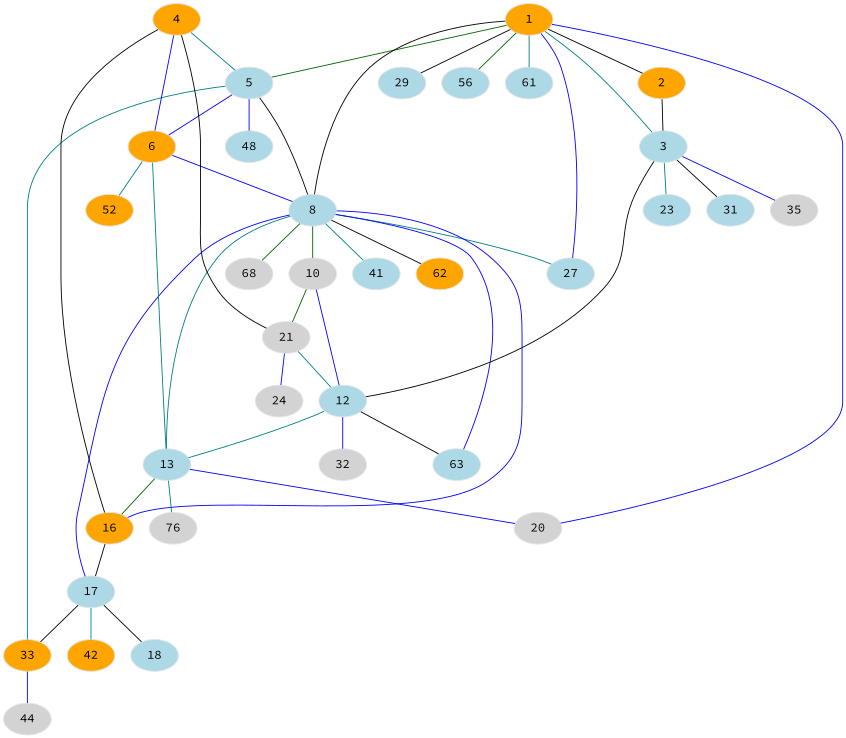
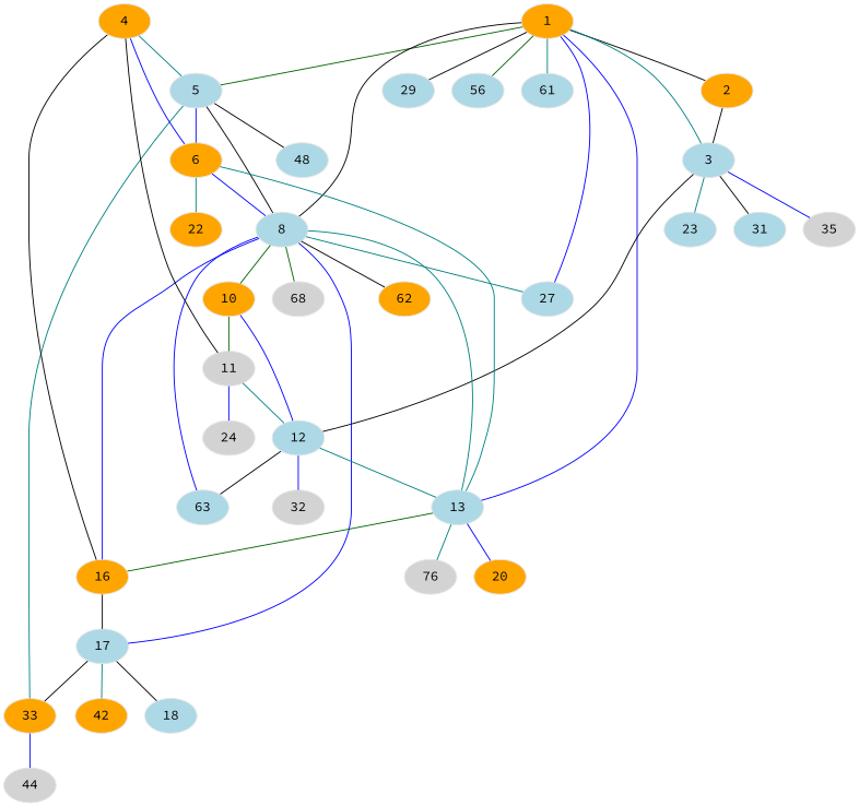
  graph {
    fontname="Source Code Pro"
    node [color=gray90 fillcolor=lightblue fontname="Source Code Pro" style=filled]
    edge [color=black fontname="Source Code Pro"]
    1 [fillcolor=orange]
    2 [fillcolor=orange]
    3
    5
    8 [super="+15+39+9"]
    13 [super="+36+14+45"]
    27
    29
    56
    61
    12 [super="+64"]
    23 [super="+58"]
    31
    35 [fillcolor=lightgrey super="+50"]
    6 [fillcolor=orange super="+49+30+38+7"]
    33 [fillcolor=orange]
    48
    16 [fillcolor=orange super="+40"]
-   10 [fillcolor=lightgrey super="+46"]
+   10 [fillcolor=orange super="+46"]
    17
-   41
    62 [fillcolor=orange]
    63
    68 [fillcolor=lightgrey]
-   20 [fillcolor=lightgrey super="+43"]
+   20 [fillcolor=orange super="+43"]
    n26 [fillcolor=lightgrey label=76]
    32 [fillcolor=lightgrey]
    4 [fillcolor=orange]
-   11 [fillcolor=lightgrey super="+28+66+59" label=21]
-   22 [fillcolor=orange label=52]
+   11 [fillcolor=lightgrey super="+28+66+59"]
+   22 [fillcolor=orange]
    n31 [fillcolor=lightgrey label=24 super="+25"]
    44 [fillcolor=lightgrey]
    18 [super="+24"]
    42 [fillcolor=orange]
    1 -- 2
    1 -- 3 [color=teal]
    1 -- 5 [color=darkgreen]
    1 -- 8
-   1 -- 20 [color=blue]
+   1 -- 13 [color=blue]
    1 -- 27 [color=blue]
    1 -- 29
    1 -- 56 [color=darkgreen]
    1 -- 61 [color=teal]
    2 -- 3
    3 -- 12
    3 -- 23 [color=teal]
    3 -- 31
    3 -- 35 [color=blue]
    5 -- 8
    5 -- 6 [color=blue weight=2]
    5 -- 33 [color=teal]
-   5 -- 48 [color=blue]
+   5 -- 48
    8 -- 13 [color=teal weight=2]
    8 -- 27 [color=teal]
    8 -- 16 [color=blue]
    8 -- 10 [color=darkgreen weight=2]
    8 -- 17 [color=blue]
-   8 -- 41 [color=teal]
    8 -- 62
    8 -- 63 [color=blue]
    8 -- 68 [color=darkgreen]
    13 -- 16 [color=darkgreen]
    13 -- 20 [color=blue]
    13 -- n26 [color=teal]
    12 -- 13 [color=teal]
    12 -- 63
    12 -- 32 [color=blue]
    6 -- 8 [color=blue weight=2]
    6 -- 13 [color=teal]
    6 -- 22 [color=teal]
    33 -- 44 [color=blue]
    16 -- 17
    10 -- 12 [color=blue]
    10 -- 11 [color=darkgreen]
    17 -- 33
    17 -- 18
    17 -- 42 [color=teal]
    4 -- 5 [color=teal]
    4 -- 6 [color=blue]
    4 -- 16
    4 -- 11
    11 -- 12 [color=teal]
    11 -- n31 [color=blue]
  }
